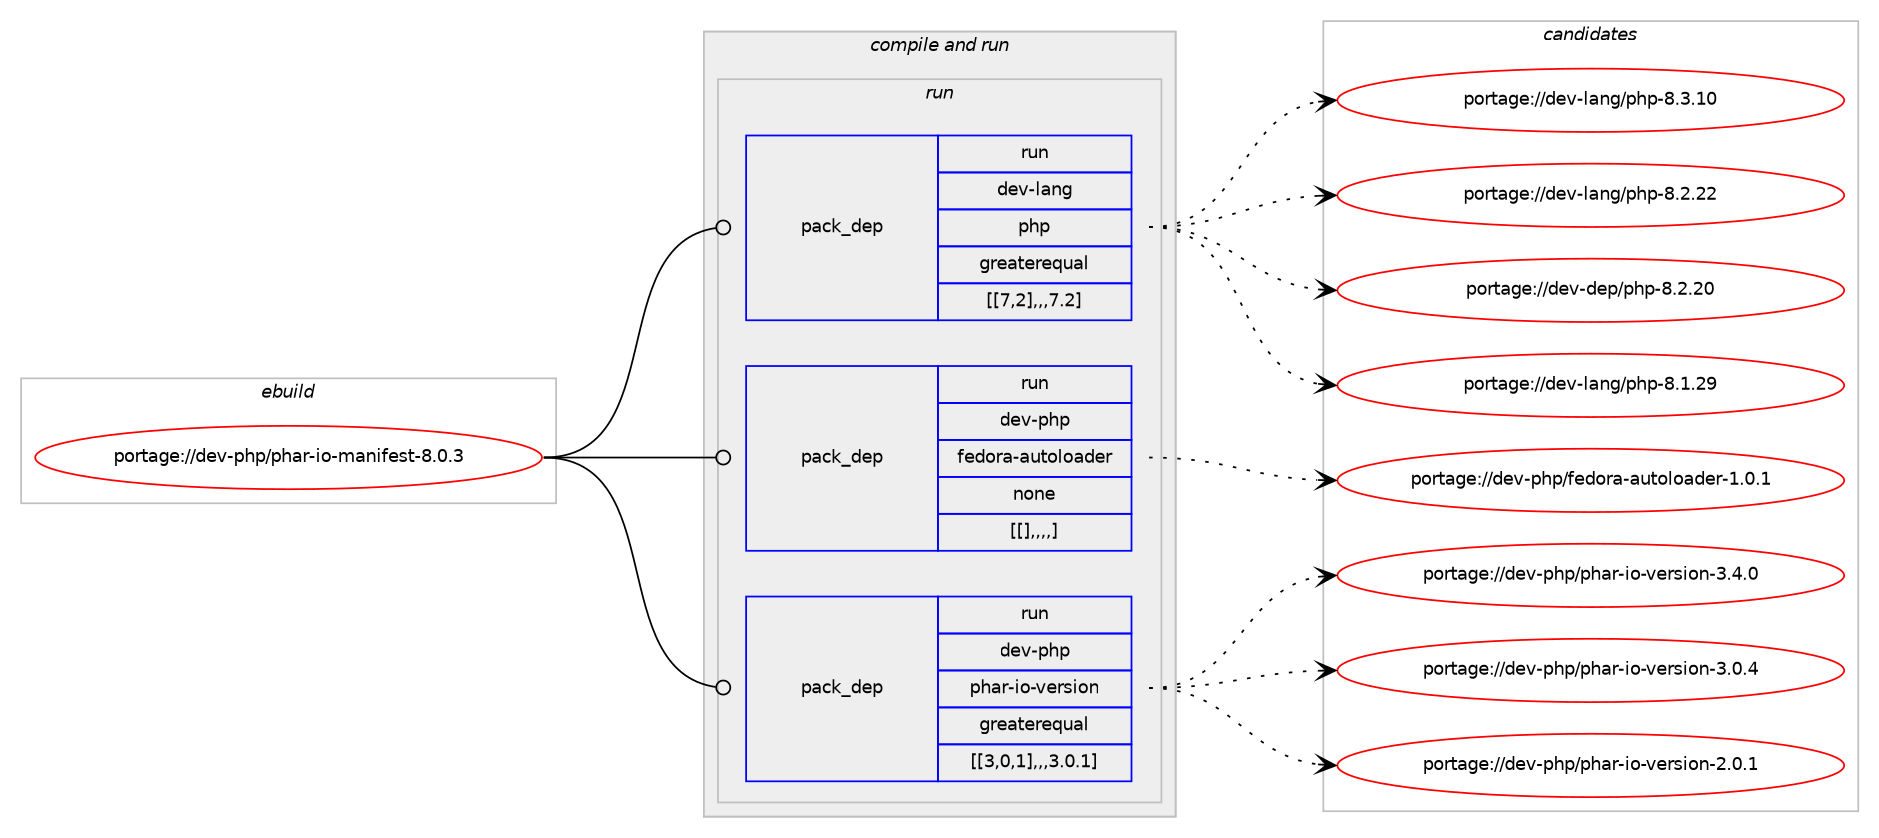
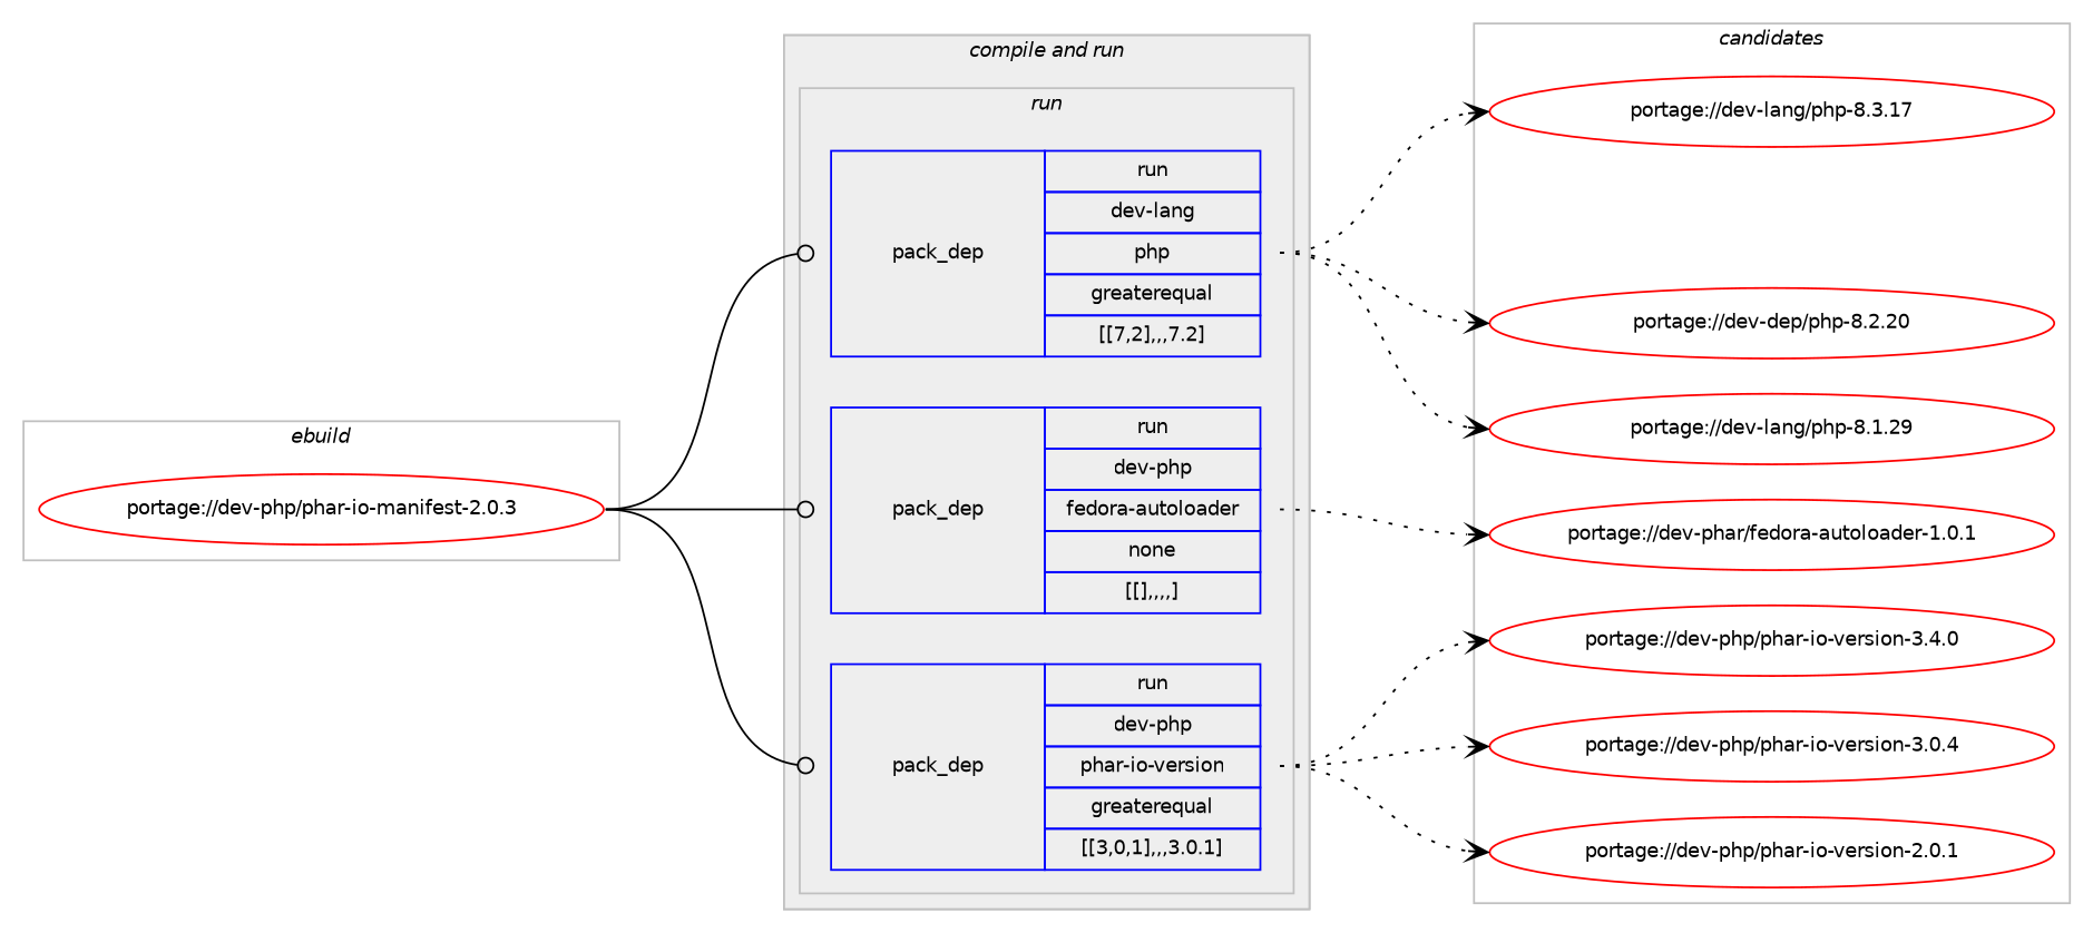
  digraph {
    compound=true
    concentrate=true
    fontname=Helvetica
    fontsize=10
    newrank=true
    rankdir=LR
    ranksep=1.5
    node [color=red fontname=Helvetica fontsize=10]
    edge [arrowhead=vee headport=w style=dotted tailport=e weight=100]
-   n1 [label="portage://dev-php/phar-io-manifest-8.0.3" width=4]
+   n1 [label="portage://dev-php/phar-io-manifest-2.0.3" width=4]
    n2 [color=blue label=<<TABLE BORDER="0" CELLBORDER="1" CELLSPACING="0" CELLPADDING="4" WIDTH="220"><TR><TD ROWSPAN="6" CELLPADDING="30">pack_dep</TD></TR><TR><TD WIDTH="110">run</TD></TR><TR><TD>dev-lang</TD></TR><TR><TD>php</TD></TR><TR><TD>greaterequal</TD></TR><TR><TD>[[7,2],,,7.2]</TD></TR></TABLE>> shape=none]
    n3 [color=blue label=<<TABLE BORDER="0" CELLBORDER="1" CELLSPACING="0" CELLPADDING="4" WIDTH="220"><TR><TD ROWSPAN="6" CELLPADDING="30">pack_dep</TD></TR><TR><TD WIDTH="110">run</TD></TR><TR><TD>dev-php</TD></TR><TR><TD>fedora-autoloader</TD></TR><TR><TD>none</TD></TR><TR><TD>[[],,,,]</TD></TR></TABLE>> shape=none]
    n4 [color=blue label=<<TABLE BORDER="0" CELLBORDER="1" CELLSPACING="0" CELLPADDING="4" WIDTH="220"><TR><TD ROWSPAN="6" CELLPADDING="30">pack_dep</TD></TR><TR><TD WIDTH="110">run</TD></TR><TR><TD>dev-php</TD></TR><TR><TD>phar-io-version</TD></TR><TR><TD>greaterequal</TD></TR><TR><TD>[[3,0,1],,,3.0.1]</TD></TR></TABLE>> shape=none]
-   n5 [label="portage://dev-lang/php-8.3.10" width=4]
-   n6 [label="portage://dev-lang/php-8.2.22" width=4]
+   n5 [label="portage://dev-lang/php-8.3.17" width=4]
    n7 [label="portage://dev-dep/php-8.2.20" width=4]
    n8 [label="portage://dev-lang/php-8.1.29" width=4]
-   n9 [label="portage://dev-php/fedora-autoloader-1.0.1" width=4]
+   n9 [label="portage://dev-phar/fedora-autoloader-1.0.1" width=4]
    n10 [label="portage://dev-php/phar-io-version-3.4.0" width=4]
    n11 [label="portage://dev-php/phar-io-version-3.0.4" width=4]
    n12 [label="portage://dev-php/phar-io-version-2.0.1" width=4]
    subgraph cluster_1 {
      color=gray
      label=<<i>ebuild</i>>
      n1
    }
    subgraph cluster_2 {
      color=gray
      label=<<i>dependencies</i>>
      subgraph cluster_3 {
        color=gray
        fillcolor="#eeeeee"
        label=<<i>compile</i>>
        style=filled
      }
      subgraph cluster_4 {
        color=gray
        fillcolor="#eeeeee"
        label=<<i>compile and run</i>>
        style=filled
      }
      subgraph cluster_5 {
        color=gray
        fillcolor="#eeeeee"
        label=<<i>run</i>>
        style=filled
        subgraph sub_6 {
          color=gray
          fillcolor="#eeeeee"
          label=<<i>run</i>>
          style=filled
          n2
        }
        subgraph sub_7 {
          color=gray
          fillcolor="#eeeeee"
          label=<<i>run</i>>
          style=filled
          n3
        }
        subgraph sub_8 {
          color=gray
          fillcolor="#eeeeee"
          label=<<i>run</i>>
          style=filled
          n4
        }
      }
    }
    subgraph cluster_9 {
      color=gray
      label=<<i>candidates</i>>
      rank=same
      subgraph sub_10 {
        color=black
        label=<<i>candidates</i>>
        nodesep=1
        rank=same
        n5
-       n6
        n7
        n8
      }
      subgraph sub_11 {
        color=black
        label=<<i>candidates</i>>
        nodesep=1
        rank=same
        n9
      }
      subgraph sub_12 {
        color=black
        label=<<i>candidates</i>>
        nodesep=1
        rank=same
        n10
        n11
        n12
      }
    }
    n1 -> n2 [arrowhead=odot style=solid weight=20]
    n1 -> n3 [arrowhead=odot style=solid weight=20]
    n1 -> n4 [arrowhead=odot style=solid weight=20]
    n2 -> n5
-   n2 -> n6
    n2 -> n7
    n2 -> n8
    n3 -> n9
    n4 -> n10
    n4 -> n11
    n4 -> n12
  }
